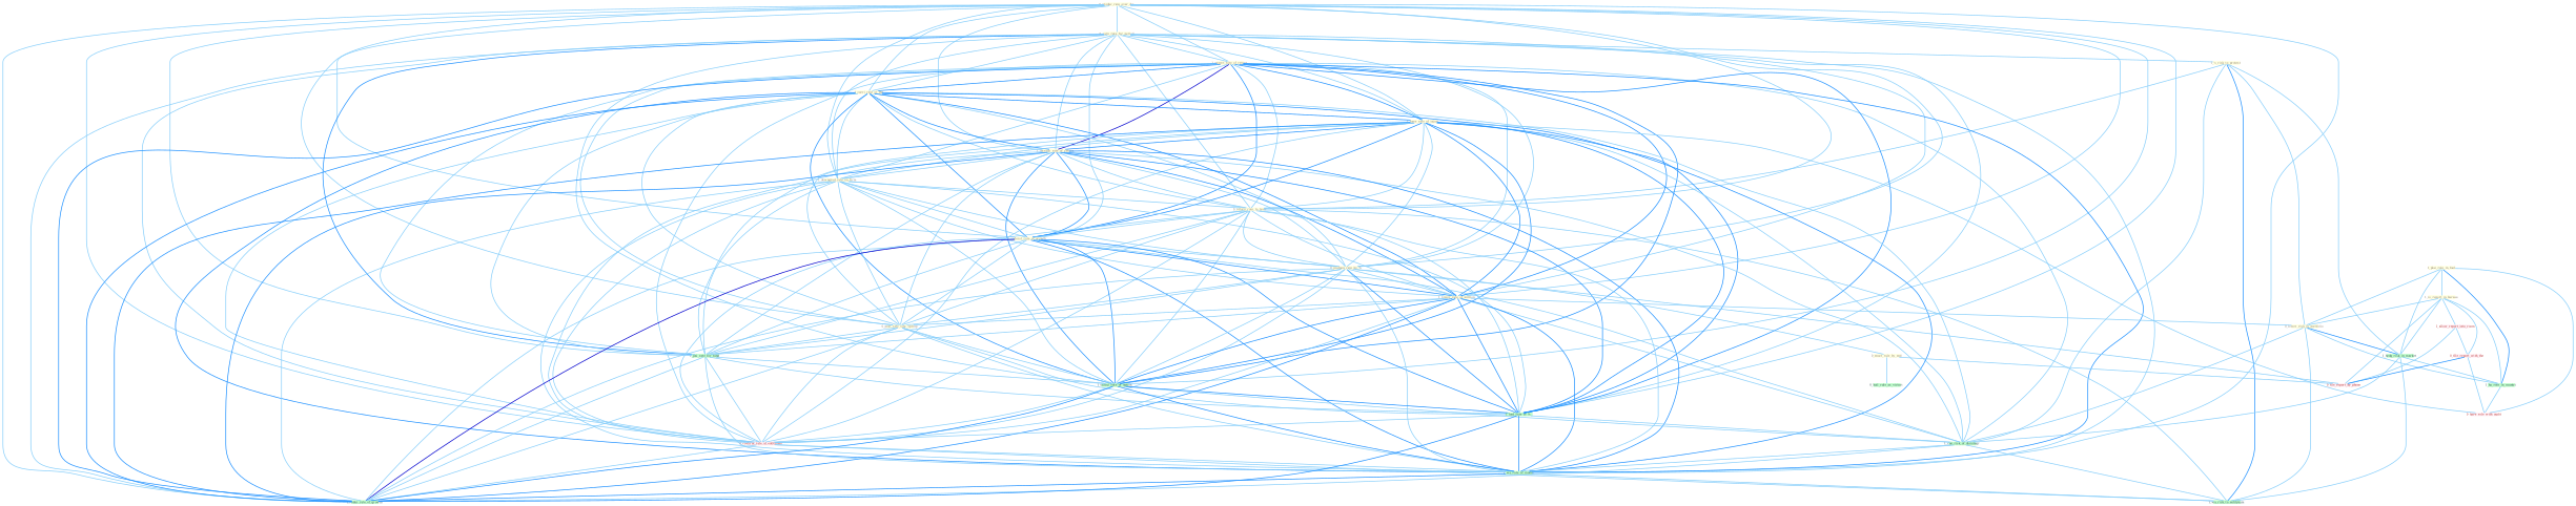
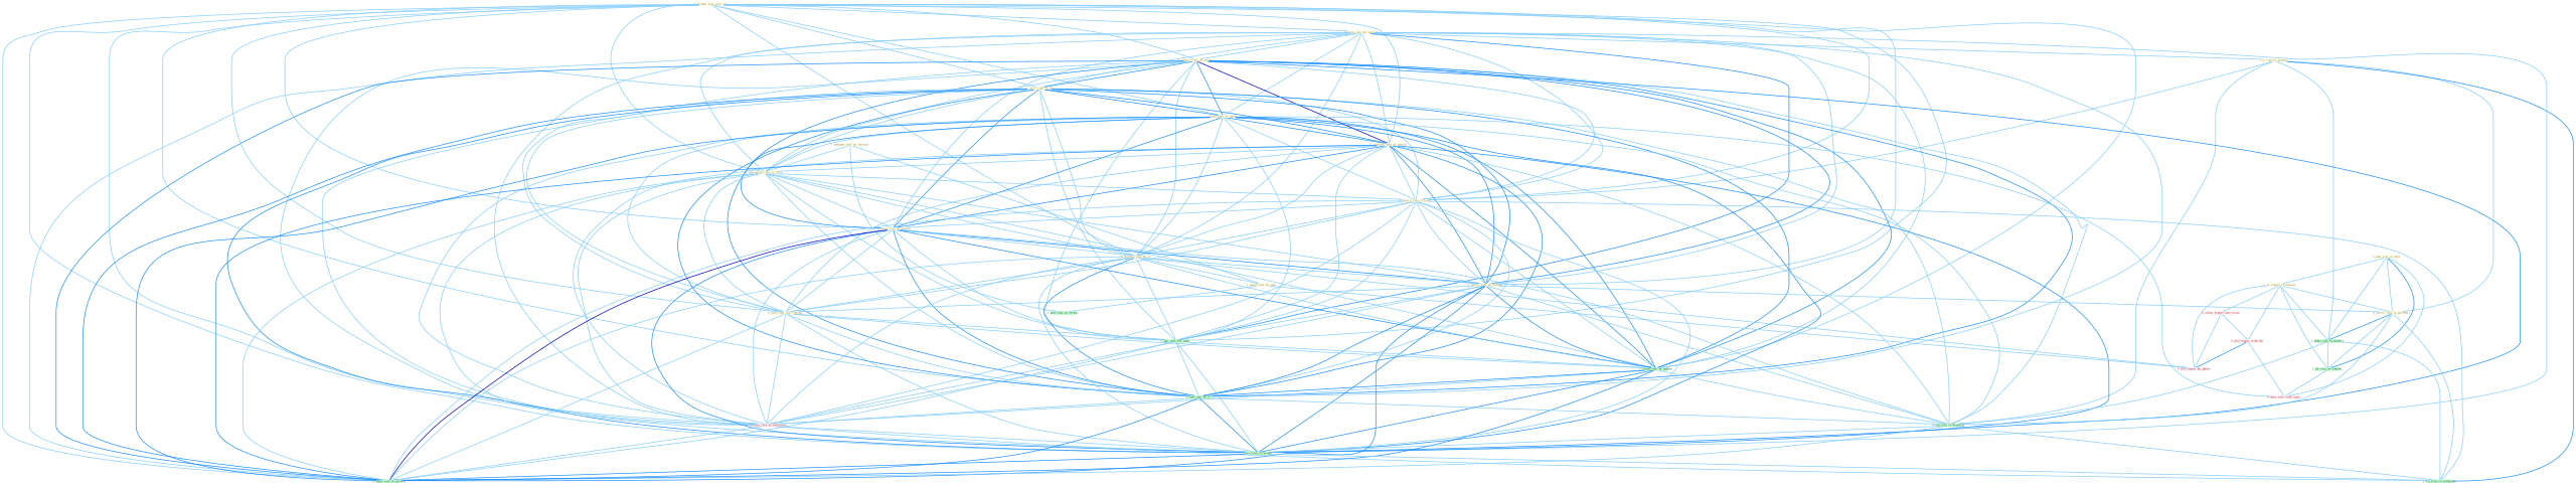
  graph {
    node [color="#ffffe0" fixedsize=true fontcolor="#8b7d6b" fontsize=4 shape=polygon style=filled]
    edge [color="#87cefa" w=1]
    "1_'s_risk_to_protest " [height=.06 width=.5]
    "0_produc_rate_over_dai " [height=.06 width=.5]
    "0_earn_rate_for_period " [height=.06 width=.5]
    "1_expect_rate_of_return " [height=.06 width=.5]
    n5 [height=.06 label="1_carri_rate_of_the" width=.5]
+   "1_postpon_rule_on_lawsuit " [height=.06 width=.5]
    "1_have_rate_of_injuri " [height=.06 width=.5]
    "1_plai_role_in_fuel " [height=.06 width=.5]
    "1_increas_rate_of_return " [height=.06 width=.5]
    "1_is_report_in_bureau " [height=.06 width=.5]
    "1_downgrad_rate_on_firm " [height=.06 width=.5]
    "0_return_rate_to_level " [height=.06 width=.5]
    "1_underst_rate_of_growth " [height=.06 width=.5]
    n14 [height=.06 label="0_postpon_rate_by_%" width=.5]
    "0_enact_rule_by_end " [height=.06 width=.5]
    "1_lower_rate_of_million " [height=.06 width=.5]
    "0_post_rate_sinc_spring " [height=.06 width=.5]
    "0_lower_risk_in_portfolio " [height=.06 width=.5]
    "0_allow_report_into_room " [color="#fff0f5" fontcolor="#b22222" height=.06 width=.5]
    "0_file_report_with_the " [color="#fff0f5" fontcolor="#b22222" height=.06 width=.5]
    "0_confirm_rate_at_entitynam " [color="#fff0f5" fontcolor="#b22222" height=.06 width=.5]
    "0_file_report_by_phone " [color="#fff0f5" fontcolor="#b22222" height=.06 width=.5]
    "0_have_role_with_audit " [color="#fff0f5" fontcolor="#b22222" height=.06 width=.5]
    "1_hedg_risk_in_market " [color="#BDFCC9" fontcolor="#2f4f4f" height=.06 width=.5]
    "1_run_risk_of_disintegr " [color="#BDFCC9" fontcolor="#2f4f4f" height=.06 width=.5]
    "1_wa_risk_to_entitynam " [color="#BDFCC9" fontcolor="#2f4f4f" height=.06 width=.5]
    "1_pai_rate_for_fund " [color="#BDFCC9" fontcolor="#2f4f4f" height=.06 width=.5]
    "1_calcul_rate_of_option " [color="#BDFCC9" fontcolor="#2f4f4f" height=.06 width=.5]
    "1_had_rate_of_% " [color="#BDFCC9" fontcolor="#2f4f4f" height=.06 width=.5]
    "1_wa_rate_of_month " [color="#BDFCC9" fontcolor="#2f4f4f" height=.06 width=.5]
    "1_reduc_rate_of_growth " [color="#BDFCC9" fontcolor="#2f4f4f" height=.06 width=.5]
    "0_hail_rule_as_victori " [color="#BDFCC9" fontcolor="#2f4f4f" height=.06 width=.5]
    "1_ha_role_in_countri " [color="#BDFCC9" fontcolor="#2f4f4f" height=.06 width=.5]
    subgraph sub_1 {
      "1_'s_risk_to_protest "
      "0_produc_rate_over_dai "
      "0_earn_rate_for_period "
      "1_expect_rate_of_return "
      n5
+     "1_postpon_rule_on_lawsuit "
      "1_have_rate_of_injuri "
      "1_plai_role_in_fuel "
      "1_increas_rate_of_return "
      "1_is_report_in_bureau "
      "1_downgrad_rate_on_firm "
      "0_return_rate_to_level "
      "1_underst_rate_of_growth "
      n14
      "0_enact_rule_by_end "
      "1_lower_rate_of_million "
      "0_post_rate_sinc_spring "
      "0_lower_risk_in_portfolio "
    }
    subgraph sub_2 {
      "0_allow_report_into_room "
      "0_file_report_with_the "
      "0_confirm_rate_at_entitynam "
      "0_file_report_by_phone "
      "0_have_role_with_audit "
    }
    "1_'s_risk_to_protest " -- "0_return_rate_to_level "
    "1_'s_risk_to_protest " -- "0_lower_risk_in_portfolio "
    "1_'s_risk_to_protest " -- "1_hedg_risk_in_market "
    "1_'s_risk_to_protest " -- "1_run_risk_of_disintegr "
    "1_'s_risk_to_protest " -- "1_wa_risk_to_entitynam " [color="#1e90ff" w=2]
    "0_produc_rate_over_dai " -- "0_earn_rate_for_period "
    "0_produc_rate_over_dai " -- "1_expect_rate_of_return "
    "0_produc_rate_over_dai " -- n5
    "0_produc_rate_over_dai " -- "1_have_rate_of_injuri "
    "0_produc_rate_over_dai " -- "1_increas_rate_of_return "
    "0_produc_rate_over_dai " -- "1_downgrad_rate_on_firm "
    "0_produc_rate_over_dai " -- "0_return_rate_to_level "
    "0_produc_rate_over_dai " -- "1_underst_rate_of_growth "
    "0_produc_rate_over_dai " -- n14
    "0_produc_rate_over_dai " -- "1_lower_rate_of_million "
    "0_produc_rate_over_dai " -- "0_post_rate_sinc_spring "
    "0_produc_rate_over_dai " -- "0_confirm_rate_at_entitynam "
    "0_produc_rate_over_dai " -- "1_pai_rate_for_fund "
    "0_produc_rate_over_dai " -- "1_calcul_rate_of_option "
    "0_produc_rate_over_dai " -- "1_had_rate_of_% "
    "0_produc_rate_over_dai " -- "1_wa_rate_of_month "
    "0_produc_rate_over_dai " -- "1_reduc_rate_of_growth "
    "0_earn_rate_for_period " -- "1_'s_risk_to_protest "
    "0_earn_rate_for_period " -- "1_expect_rate_of_return "
    "0_earn_rate_for_period " -- n5
    "0_earn_rate_for_period " -- "1_have_rate_of_injuri "
    "0_earn_rate_for_period " -- "1_increas_rate_of_return "
    "0_earn_rate_for_period " -- "1_downgrad_rate_on_firm "
    "0_earn_rate_for_period " -- "0_return_rate_to_level "
    "0_earn_rate_for_period " -- "1_underst_rate_of_growth "
    "0_earn_rate_for_period " -- n14
    "0_earn_rate_for_period " -- "1_lower_rate_of_million "
    "0_earn_rate_for_period " -- "0_confirm_rate_at_entitynam "
    "0_earn_rate_for_period " -- "1_pai_rate_for_fund " [color="#1e90ff" w=2]
    "0_earn_rate_for_period " -- "1_calcul_rate_of_option "
    "0_earn_rate_for_period " -- "1_had_rate_of_% "
    "0_earn_rate_for_period " -- "1_wa_rate_of_month "
    "0_earn_rate_for_period " -- "1_reduc_rate_of_growth "
    "1_expect_rate_of_return " -- n5 [color="#1e90ff" w=2]
    "1_expect_rate_of_return " -- "1_have_rate_of_injuri " [color="#1e90ff" w=2]
    "1_expect_rate_of_return " -- "1_increas_rate_of_return " [color="#0000cd" w=3]
    "1_expect_rate_of_return " -- "1_downgrad_rate_on_firm "
    "1_expect_rate_of_return " -- "0_return_rate_to_level "
    "1_expect_rate_of_return " -- "1_underst_rate_of_growth " [color="#1e90ff" w=2]
    "1_expect_rate_of_return " -- n14
    "1_expect_rate_of_return " -- "1_lower_rate_of_million " [color="#1e90ff" w=2]
    "1_expect_rate_of_return " -- "0_post_rate_sinc_spring "
    "1_expect_rate_of_return " -- "0_confirm_rate_at_entitynam "
    "1_expect_rate_of_return " -- "1_run_risk_of_disintegr "
    "1_expect_rate_of_return " -- "1_pai_rate_for_fund "
    "1_expect_rate_of_return " -- "1_calcul_rate_of_option " [color="#1e90ff" w=2]
    "1_expect_rate_of_return " -- "1_had_rate_of_% " [color="#1e90ff" w=2]
    "1_expect_rate_of_return " -- "1_wa_rate_of_month " [color="#1e90ff" w=2]
    "1_expect_rate_of_return " -- "1_reduc_rate_of_growth " [color="#1e90ff" w=2]
    n5 -- "1_have_rate_of_injuri " [color="#1e90ff" w=2]
    n5 -- "1_increas_rate_of_return " [color="#1e90ff" w=2]
    n5 -- "1_downgrad_rate_on_firm "
    n5 -- "0_return_rate_to_level "
    n5 -- "1_underst_rate_of_growth " [color="#1e90ff" w=2]
    n5 -- n14
    n5 -- "1_lower_rate_of_million " [color="#1e90ff" w=2]
    n5 -- "0_post_rate_sinc_spring "
    n5 -- "0_confirm_rate_at_entitynam "
    n5 -- "1_run_risk_of_disintegr "
    n5 -- "1_pai_rate_for_fund "
    n5 -- "1_calcul_rate_of_option " [color="#1e90ff" w=2]
    n5 -- "1_had_rate_of_% " [color="#1e90ff" w=2]
    n5 -- "1_wa_rate_of_month " [color="#1e90ff" w=2]
    n5 -- "1_reduc_rate_of_growth " [color="#1e90ff" w=2]
+   "1_postpon_rule_on_lawsuit " -- "1_downgrad_rate_on_firm "
+   "1_postpon_rule_on_lawsuit " -- "0_enact_rule_by_end "
+   "1_postpon_rule_on_lawsuit " -- "0_hail_rule_as_victori "
    "1_have_rate_of_injuri " -- "1_increas_rate_of_return " [color="#1e90ff" w=2]
    "1_have_rate_of_injuri " -- "1_downgrad_rate_on_firm "
    "1_have_rate_of_injuri " -- "0_return_rate_to_level "
    "1_have_rate_of_injuri " -- "1_underst_rate_of_growth " [color="#1e90ff" w=2]
    "1_have_rate_of_injuri " -- n14
    "1_have_rate_of_injuri " -- "1_lower_rate_of_million " [color="#1e90ff" w=2]
    "1_have_rate_of_injuri " -- "0_post_rate_sinc_spring "
    "1_have_rate_of_injuri " -- "0_confirm_rate_at_entitynam "
    "1_have_rate_of_injuri " -- "0_have_role_with_audit "
    "1_have_rate_of_injuri " -- "1_run_risk_of_disintegr "
    "1_have_rate_of_injuri " -- "1_pai_rate_for_fund "
    "1_have_rate_of_injuri " -- "1_calcul_rate_of_option " [color="#1e90ff" w=2]
    "1_have_rate_of_injuri " -- "1_had_rate_of_% " [color="#1e90ff" w=2]
    "1_have_rate_of_injuri " -- "1_wa_rate_of_month " [color="#1e90ff" w=2]
    "1_have_rate_of_injuri " -- "1_reduc_rate_of_growth " [color="#1e90ff" w=2]
    "1_plai_role_in_fuel " -- "1_is_report_in_bureau "
    "1_plai_role_in_fuel " -- "0_lower_risk_in_portfolio "
    "1_plai_role_in_fuel " -- "0_have_role_with_audit "
    "1_plai_role_in_fuel " -- "1_hedg_risk_in_market "
    "1_plai_role_in_fuel " -- "1_ha_role_in_countri " [color="#1e90ff" w=2]
    "1_increas_rate_of_return " -- "1_downgrad_rate_on_firm "
    "1_increas_rate_of_return " -- "0_return_rate_to_level "
    "1_increas_rate_of_return " -- "1_underst_rate_of_growth " [color="#1e90ff" w=2]
    "1_increas_rate_of_return " -- n14
    "1_increas_rate_of_return " -- "1_lower_rate_of_million " [color="#1e90ff" w=2]
    "1_increas_rate_of_return " -- "0_post_rate_sinc_spring "
    "1_increas_rate_of_return " -- "0_confirm_rate_at_entitynam "
    "1_increas_rate_of_return " -- "1_run_risk_of_disintegr "
    "1_increas_rate_of_return " -- "1_pai_rate_for_fund "
    "1_increas_rate_of_return " -- "1_calcul_rate_of_option " [color="#1e90ff" w=2]
    "1_increas_rate_of_return " -- "1_had_rate_of_% " [color="#1e90ff" w=2]
    "1_increas_rate_of_return " -- "1_wa_rate_of_month " [color="#1e90ff" w=2]
    "1_increas_rate_of_return " -- "1_reduc_rate_of_growth " [color="#1e90ff" w=2]
    "1_is_report_in_bureau " -- "0_lower_risk_in_portfolio "
    "1_is_report_in_bureau " -- "0_allow_report_into_room "
    "1_is_report_in_bureau " -- "0_file_report_with_the "
    "1_is_report_in_bureau " -- "0_file_report_by_phone "
    "1_is_report_in_bureau " -- "1_hedg_risk_in_market "
    "1_is_report_in_bureau " -- "1_ha_role_in_countri "
    "1_downgrad_rate_on_firm " -- "0_return_rate_to_level "
    "1_downgrad_rate_on_firm " -- "1_underst_rate_of_growth "
    "1_downgrad_rate_on_firm " -- n14
    "1_downgrad_rate_on_firm " -- "1_lower_rate_of_million "
    "1_downgrad_rate_on_firm " -- "0_post_rate_sinc_spring "
    "1_downgrad_rate_on_firm " -- "0_confirm_rate_at_entitynam "
    "1_downgrad_rate_on_firm " -- "1_pai_rate_for_fund "
    "1_downgrad_rate_on_firm " -- "1_calcul_rate_of_option "
    "1_downgrad_rate_on_firm " -- "1_had_rate_of_% "
    "1_downgrad_rate_on_firm " -- "1_wa_rate_of_month "
    "1_downgrad_rate_on_firm " -- "1_reduc_rate_of_growth "
    "0_return_rate_to_level " -- "1_underst_rate_of_growth "
    "0_return_rate_to_level " -- n14
    "0_return_rate_to_level " -- "1_lower_rate_of_million "
    "0_return_rate_to_level " -- "0_post_rate_sinc_spring "
    "0_return_rate_to_level " -- "0_confirm_rate_at_entitynam "
    "0_return_rate_to_level " -- "1_wa_risk_to_entitynam "
    "0_return_rate_to_level " -- "1_pai_rate_for_fund "
    "0_return_rate_to_level " -- "1_calcul_rate_of_option "
    "0_return_rate_to_level " -- "1_had_rate_of_% "
    "0_return_rate_to_level " -- "1_wa_rate_of_month "
    "0_return_rate_to_level " -- "1_reduc_rate_of_growth "
    "1_underst_rate_of_growth " -- n14
    "1_underst_rate_of_growth " -- "1_lower_rate_of_million " [color="#1e90ff" w=2]
    "1_underst_rate_of_growth " -- "0_post_rate_sinc_spring "
    "1_underst_rate_of_growth " -- "0_confirm_rate_at_entitynam "
    "1_underst_rate_of_growth " -- "1_run_risk_of_disintegr "
    "1_underst_rate_of_growth " -- "1_pai_rate_for_fund "
    "1_underst_rate_of_growth " -- "1_calcul_rate_of_option " [color="#1e90ff" w=2]
    "1_underst_rate_of_growth " -- "1_had_rate_of_% " [color="#1e90ff" w=2]
    "1_underst_rate_of_growth " -- "1_wa_rate_of_month " [color="#1e90ff" w=2]
    "1_underst_rate_of_growth " -- "1_reduc_rate_of_growth " [color="#0000cd" w=3]
    n14 -- "0_enact_rule_by_end "
    n14 -- "1_lower_rate_of_million "
    n14 -- "0_post_rate_sinc_spring "
    n14 -- "0_confirm_rate_at_entitynam "
    n14 -- "0_file_report_by_phone "
    n14 -- "1_pai_rate_for_fund "
    n14 -- "1_calcul_rate_of_option "
    n14 -- "1_had_rate_of_% " [color="#1e90ff" w=2]
    n14 -- "1_wa_rate_of_month "
    n14 -- "1_reduc_rate_of_growth "
    "0_enact_rule_by_end " -- "0_file_report_by_phone "
    "0_enact_rule_by_end " -- "0_hail_rule_as_victori "
    "1_lower_rate_of_million " -- "0_post_rate_sinc_spring "
    "1_lower_rate_of_million " -- "0_lower_risk_in_portfolio "
    "1_lower_rate_of_million " -- "0_confirm_rate_at_entitynam "
    "1_lower_rate_of_million " -- "1_run_risk_of_disintegr "
    "1_lower_rate_of_million " -- "1_pai_rate_for_fund "
    "1_lower_rate_of_million " -- "1_calcul_rate_of_option " [color="#1e90ff" w=2]
    "1_lower_rate_of_million " -- "1_had_rate_of_% " [color="#1e90ff" w=2]
    "1_lower_rate_of_million " -- "1_wa_rate_of_month " [color="#1e90ff" w=2]
    "1_lower_rate_of_million " -- "1_reduc_rate_of_growth " [color="#1e90ff" w=2]
    "0_post_rate_sinc_spring " -- "0_confirm_rate_at_entitynam "
    "0_post_rate_sinc_spring " -- "1_pai_rate_for_fund "
    "0_post_rate_sinc_spring " -- "1_calcul_rate_of_option "
    "0_post_rate_sinc_spring " -- "1_had_rate_of_% "
    "0_post_rate_sinc_spring " -- "1_wa_rate_of_month "
    "0_post_rate_sinc_spring " -- "1_reduc_rate_of_growth "
    "0_lower_risk_in_portfolio " -- "1_hedg_risk_in_market " [color="#1e90ff" w=2]
    "0_lower_risk_in_portfolio " -- "1_run_risk_of_disintegr "
    "0_lower_risk_in_portfolio " -- "1_wa_risk_to_entitynam "
    "0_lower_risk_in_portfolio " -- "1_ha_role_in_countri "
    "0_allow_report_into_room " -- "0_file_report_with_the "
    "0_allow_report_into_room " -- "0_file_report_by_phone "
    "0_file_report_with_the " -- "0_file_report_by_phone " [color="#1e90ff" w=2]
    "0_file_report_with_the " -- "0_have_role_with_audit "
    "0_confirm_rate_at_entitynam " -- "1_wa_risk_to_entitynam "
    "0_confirm_rate_at_entitynam " -- "1_wa_rate_of_month "
    "0_confirm_rate_at_entitynam " -- "1_reduc_rate_of_growth "
    "1_hedg_risk_in_market " -- "1_run_risk_of_disintegr "
    "1_hedg_risk_in_market " -- "1_wa_risk_to_entitynam "
    "1_hedg_risk_in_market " -- "1_ha_role_in_countri "
    "1_run_risk_of_disintegr " -- "1_wa_risk_to_entitynam "
    "1_run_risk_of_disintegr " -- "1_wa_rate_of_month "
    "1_run_risk_of_disintegr " -- "1_reduc_rate_of_growth "
    "1_pai_rate_for_fund " -- "0_confirm_rate_at_entitynam "
    "1_pai_rate_for_fund " -- "1_calcul_rate_of_option "
    "1_pai_rate_for_fund " -- "1_had_rate_of_% "
    "1_pai_rate_for_fund " -- "1_wa_rate_of_month "
    "1_pai_rate_for_fund " -- "1_reduc_rate_of_growth "
    "1_calcul_rate_of_option " -- "0_confirm_rate_at_entitynam "
    "1_calcul_rate_of_option " -- "1_run_risk_of_disintegr "
    "1_calcul_rate_of_option " -- "1_had_rate_of_% " [color="#1e90ff" w=2]
    "1_calcul_rate_of_option " -- "1_wa_rate_of_month " [color="#1e90ff" w=2]
    "1_calcul_rate_of_option " -- "1_reduc_rate_of_growth " [color="#1e90ff" w=2]
    "1_had_rate_of_% " -- "0_confirm_rate_at_entitynam "
    "1_had_rate_of_% " -- "1_run_risk_of_disintegr "
    "1_had_rate_of_% " -- "1_wa_rate_of_month " [color="#1e90ff" w=2]
    "1_had_rate_of_% " -- "1_reduc_rate_of_growth " [color="#1e90ff" w=2]
    "1_wa_rate_of_month " -- "1_wa_risk_to_entitynam "
    "1_wa_rate_of_month " -- "1_reduc_rate_of_growth " [color="#1e90ff" w=2]
    "1_ha_role_in_countri " -- "0_have_role_with_audit "
  }
